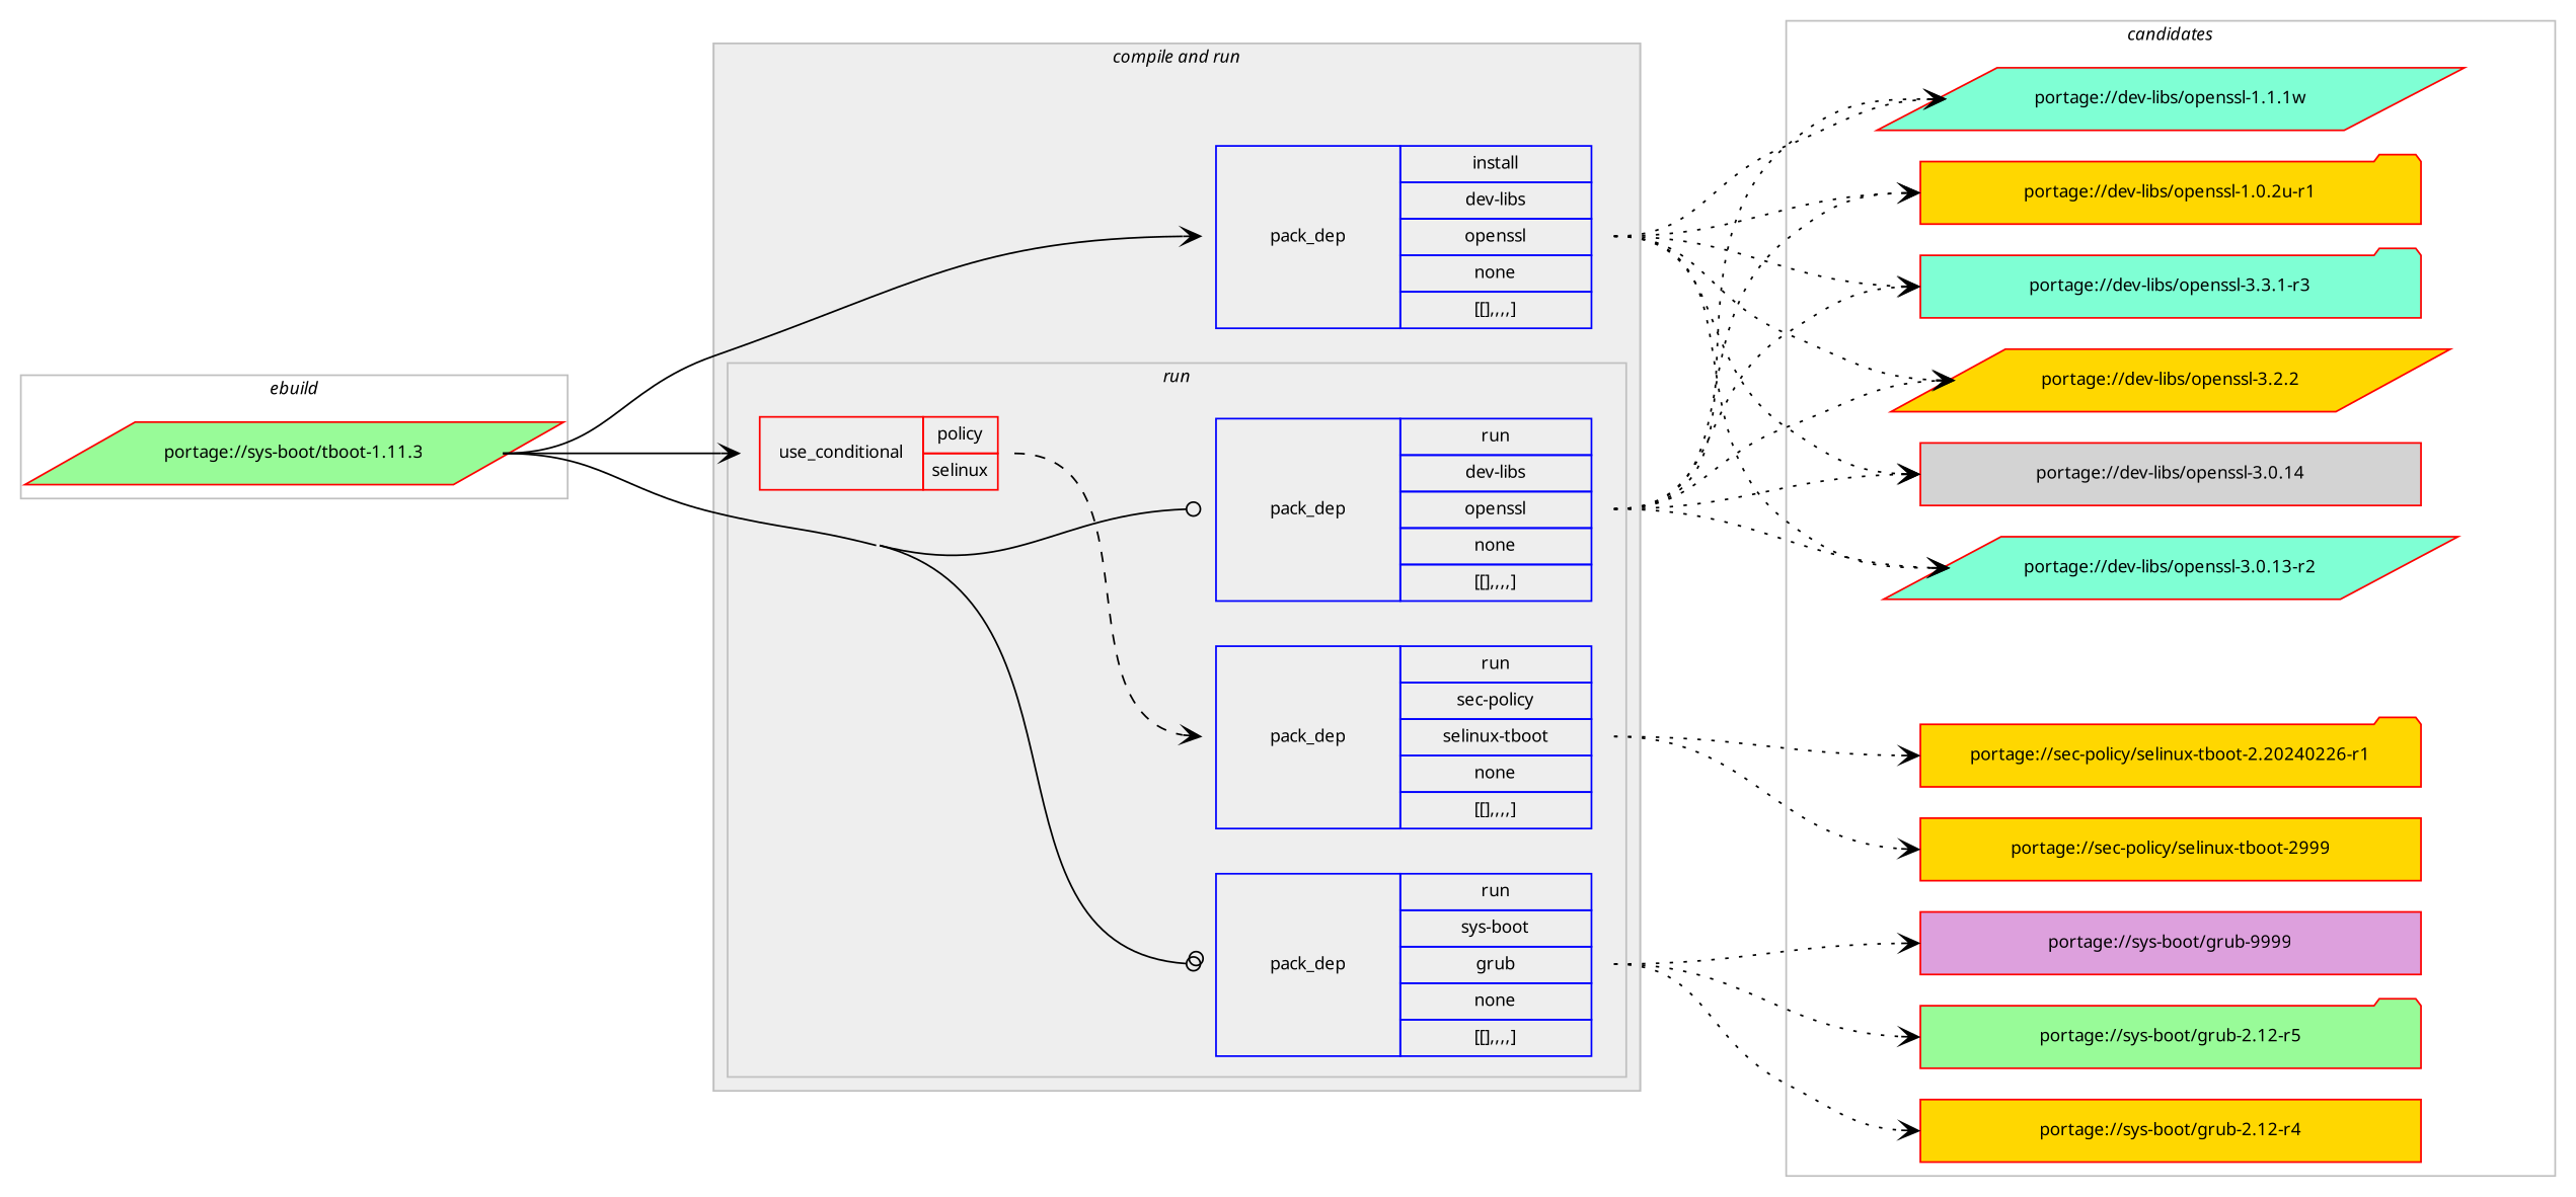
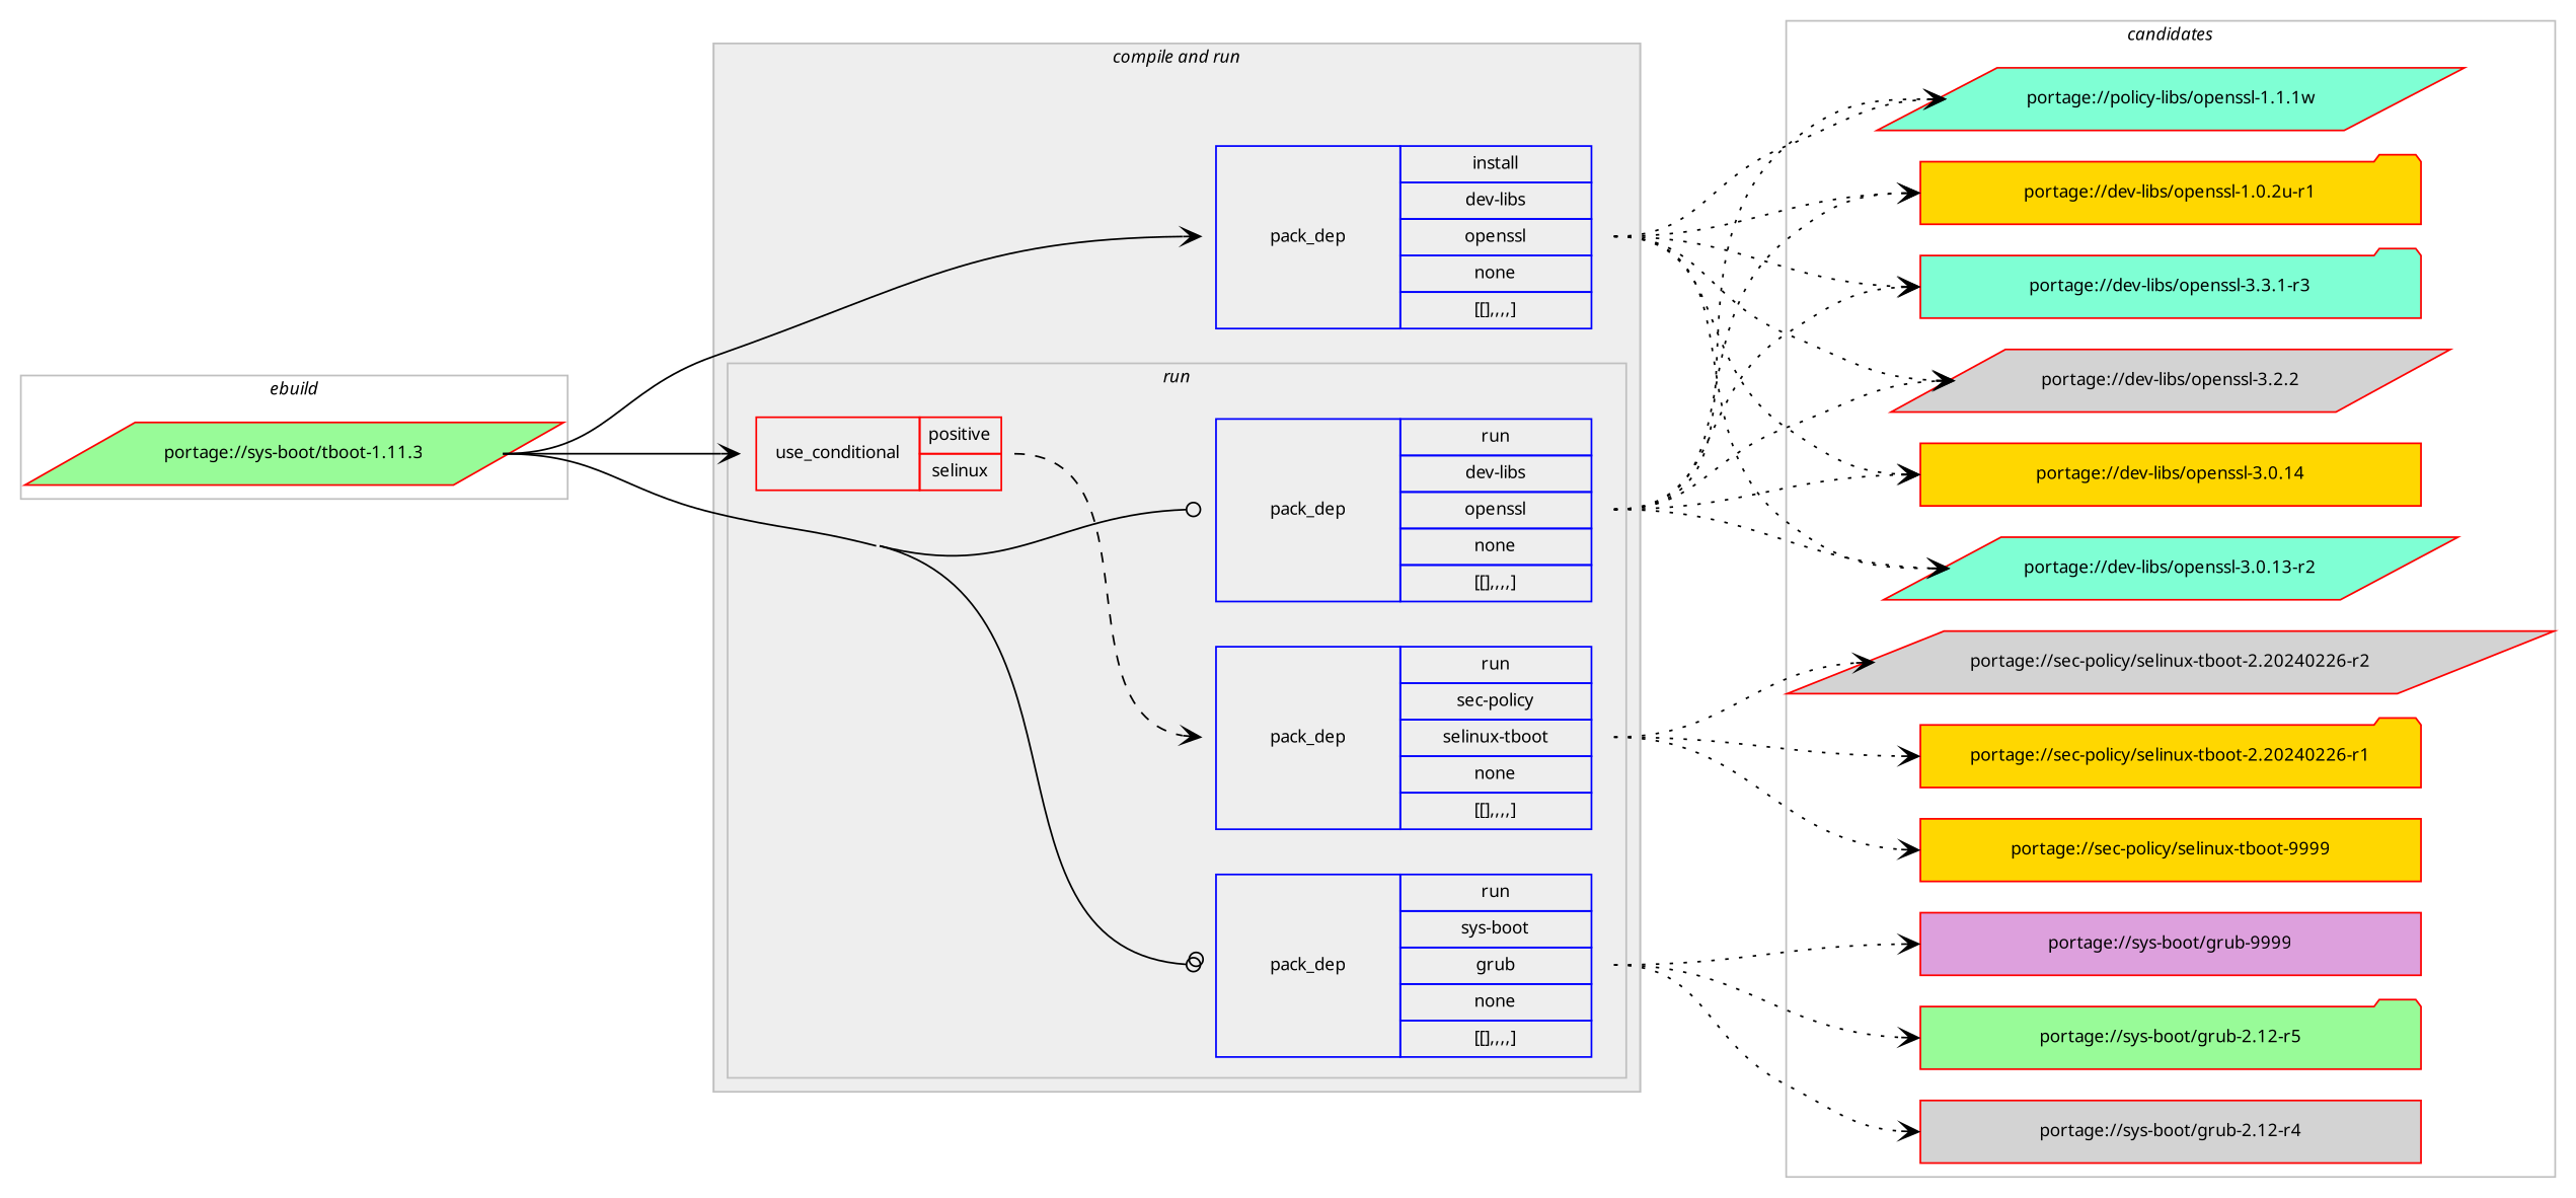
  digraph {
    compound=true
    concentrate=true
    fontname="Noto Sans"
    fontsize=10
    newrank=true
    rankdir=LR
    ranksep=1.5
    node [color=red fontname="Noto Sans" fontsize=10 shape=parallelogram style=filled]
    edge [arrowhead=vee fontname="Noto Sans" headport=w style=dotted tailport=e weight=100]
    n1 [fillcolor=palegreen label="portage://sys-boot/tboot-1.11.3" width=4]
    n2 [color=blue label=<<TABLE BORDER="0" CELLBORDER="1" CELLSPACING="0" CELLPADDING="4" WIDTH="220"><TR><TD ROWSPAN="6" CELLPADDING="30">pack_dep</TD></TR><TR><TD WIDTH="110">install</TD></TR><TR><TD>dev-libs</TD></TR><TR><TD>openssl</TD></TR><TR><TD>none</TD></TR><TR><TD>[[],,,,]</TD></TR></TABLE>> shape=none style=""]
    n3 [color=blue label=<<TABLE BORDER="0" CELLBORDER="1" CELLSPACING="0" CELLPADDING="4" WIDTH="220"><TR><TD ROWSPAN="6" CELLPADDING="30">pack_dep</TD></TR><TR><TD WIDTH="110">run</TD></TR><TR><TD>sec-policy</TD></TR><TR><TD>selinux-tboot</TD></TR><TR><TD>none</TD></TR><TR><TD>[[],,,,]</TD></TR></TABLE>> shape=none style=""]
-   n4 [label=<<TABLE BORDER="0" CELLBORDER="1" CELLSPACING="0" CELLPADDING="4"><TR><TD ROWSPAN="3" CELLPADDING="10">use_conditional</TD></TR><TR><TD>policy</TD></TR><TR><TD>selinux</TD></TR></TABLE>> shape=none style=""]
+   n4 [label=<<TABLE BORDER="0" CELLBORDER="1" CELLSPACING="0" CELLPADDING="4"><TR><TD ROWSPAN="3" CELLPADDING="10">use_conditional</TD></TR><TR><TD>positive</TD></TR><TR><TD>selinux</TD></TR></TABLE>> shape=none style=""]
    n5 [color=blue label=<<TABLE BORDER="0" CELLBORDER="1" CELLSPACING="0" CELLPADDING="4" WIDTH="220"><TR><TD ROWSPAN="6" CELLPADDING="30">pack_dep</TD></TR><TR><TD WIDTH="110">run</TD></TR><TR><TD>dev-libs</TD></TR><TR><TD>openssl</TD></TR><TR><TD>none</TD></TR><TR><TD>[[],,,,]</TD></TR></TABLE>> shape=none style=""]
    n6 [color=blue label=<<TABLE BORDER="0" CELLBORDER="1" CELLSPACING="0" CELLPADDING="4" WIDTH="220"><TR><TD ROWSPAN="6" CELLPADDING="30">pack_dep</TD></TR><TR><TD WIDTH="110">run</TD></TR><TR><TD>sys-boot</TD></TR><TR><TD>grub</TD></TR><TR><TD>none</TD></TR><TR><TD>[[],,,,]</TD></TR></TABLE>> shape=none style=""]
    n7 [fillcolor=aquamarine label="portage://dev-libs/openssl-3.3.1-r3" shape=folder width=4]
-   n8 [fillcolor=gold label="portage://dev-libs/openssl-3.2.2" width=4]
-   n9 [fillcolor=lightgrey label="portage://dev-libs/openssl-3.0.14" shape=box width=4]
+   n8 [fillcolor=lightgrey label="portage://dev-libs/openssl-3.2.2" width=4]
+   n9 [fillcolor=gold label="portage://dev-libs/openssl-3.0.14" shape=box width=4]
    n10 [fillcolor=aquamarine label="portage://dev-libs/openssl-3.0.13-r2" width=4]
-   n11 [fillcolor=aquamarine label="portage://dev-libs/openssl-1.1.1w" width=4]
+   n11 [fillcolor=aquamarine label="portage://policy-libs/openssl-1.1.1w" width=4]
    n12 [fillcolor=gold label="portage://dev-libs/openssl-1.0.2u-r1" shape=folder width=4]
-   n13 [fillcolor=gold label="portage://sec-policy/selinux-tboot-2999" shape=box width=4]
+   n13 [fillcolor=gold label="portage://sec-policy/selinux-tboot-9999" shape=box width=4]
+   n14 [fillcolor=lightgrey label="portage://sec-policy/selinux-tboot-2.20240226-r2" width=4]
    n15 [fillcolor=gold label="portage://sec-policy/selinux-tboot-2.20240226-r1" shape=folder width=4]
    n16 [fillcolor=plum label="portage://sys-boot/grub-9999" shape=box width=4]
    n17 [fillcolor=palegreen label="portage://sys-boot/grub-2.12-r5" shape=folder width=4]
-   n18 [fillcolor=gold label="portage://sys-boot/grub-2.12-r4" shape=box width=4]
+   n18 [fillcolor=lightgrey label="portage://sys-boot/grub-2.12-r4" shape=box width=4]
    subgraph cluster_1 {
      color=gray
      label=<<i>dependencies</i>>
      subgraph cluster_2 {
        color=gray
        fillcolor="#eeeeee"
        label=<<i>compile</i>>
        style=filled
        subgraph sub_3 {
          color=gray
          fillcolor="#eeeeee"
          label=<<i>compile</i>>
          style=filled
          n2
        }
      }
      subgraph cluster_4 {
        color=gray
        fillcolor="#eeeeee"
        label=<<i>compile and run</i>>
        style=filled
      }
      subgraph cluster_5 {
        color=gray
        fillcolor="#eeeeee"
        label=<<i>run</i>>
        style=filled
        subgraph sub_6 {
          color=gray
          fillcolor="#eeeeee"
          label=<<i>run</i>>
          style=filled
          n4
          subgraph sub_7 {
            color=gray
            fillcolor="#eeeeee"
            label=<<i>run</i>>
            style=filled
            n3
          }
        }
        subgraph sub_8 {
          color=gray
          fillcolor="#eeeeee"
          label=<<i>run</i>>
          style=filled
          n5
        }
        subgraph sub_9 {
          color=gray
          fillcolor="#eeeeee"
          label=<<i>run</i>>
          style=filled
          n6
        }
      }
    }
    subgraph cluster_10 {
      color=gray
      label=<<i>ebuild</i>>
      n1
    }
    subgraph cluster_11 {
      color=gray
      label=<<i>candidates</i>>
      rank=same
      subgraph sub_12 {
        color=black
        label=<<i>candidates</i>>
        nodesep=1
        rank=same
        n7
        n8
        n9
        n10
        n11
        n12
      }
      subgraph sub_13 {
        color=black
        label=<<i>candidates</i>>
        nodesep=1
        rank=same
        n13
+       n14
        n15
      }
      subgraph sub_14 {
        color=black
        label=<<i>candidates</i>>
        nodesep=1
        rank=same
        n7
        n8
        n9
        n10
        n11
        n12
      }
      subgraph sub_15 {
        color=black
        label=<<i>candidates</i>>
        nodesep=1
        rank=same
        n16
        n17
        n18
      }
    }
    n1 -> n2 [style=solid weight=20]
    n1 -> n4 [style=solid weight=20]
    n1 -> n5 [arrowhead=odot style=solid weight=20]
    n1 -> n6 [arrowhead=odot style=solid weight=20]
    n2 -> n7
    n2 -> n8
    n2 -> n9
    n2 -> n10
    n2 -> n11
    n2 -> n12
    n3 -> n13
+   n3 -> n14
    n3 -> n15
    n4 -> n3 [style=dashed weight=20]
    n5 -> n7
    n5 -> n8
    n5 -> n9
    n5 -> n10
    n5 -> n11
    n5 -> n12
    n6 -> n16
    n6 -> n17
    n6 -> n18
  }
